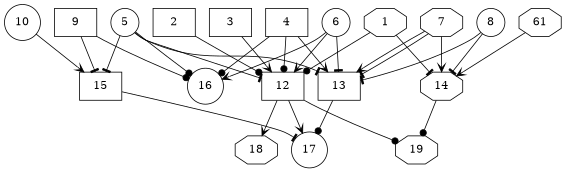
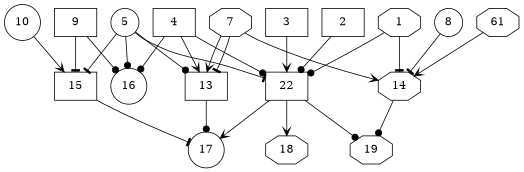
  digraph {
    node [alpha=0.07 shape=box]
    edge [arrowhead=tee]
    1 [alpha=0.16 expect_size=15088640 shape=octagon]
-   12 [alpha=0.11 expect_size=12026880]
+   12 [alpha=0.11 expect_size=12026880 label=22]
    14 [alpha=0.08 expect_size=50018304 shape=octagon]
    17 [alpha=0.02 expect_size=7234560 shape=circle]
    18 [expect_size=23001088 shape=octagon]
    19 [alpha=0.06 expect_size=40038400 shape=octagon]
    2 [alpha=0.06 expect_size=47377408]
    3 [alpha=0.10 expect_size=48545792]
    4 [alpha=0.15 expect_size=30019584]
    13 [alpha=0.02 expect_size=25513984]
    16 [alpha=0.16 expect_size=14688256 shape=circle]
    5 [alpha=0.10 expect_size=17444864 shape=circle]
    15 [expect_size=39256064]
-   6 [alpha=0.17 expect_size=25590784 shape=circle]
    7 [expect_size=29975552 shape=octagon]
    8 [expect_size=35895296 shape=circle]
    9 [alpha=0.18 expect_size=33167360]
    10 [alpha=0.19 expect_size=49697792 shape=circle]
    n19 [alpha=0.16 expect_size=20835328 label=61 shape=octagon]
    1 -> 12 [arrowhead=dot]
    1 -> 14
    12 -> 17 [arrowhead=vee]
    12 -> 18 [arrowhead=vee]
    12 -> 19 [arrowhead=dot]
    14 -> 19 [arrowhead=dot]
    2 -> 12 [arrowhead=dot]
    3 -> 12 [arrowhead=vee]
    4 -> 12 [arrowhead=dot]
    4 -> 13 [arrowhead=vee]
    4 -> 16 [arrowhead=dot]
    13 -> 17 [arrowhead=dot]
    5 -> 12
-   5 -> 13
+   5 -> 13 [arrowhead=dot]
    5 -> 16 [arrowhead=dot]
    5 -> 15
    15 -> 17
-   6 -> 12 [arrowhead=vee]
-   6 -> 13
-   6 -> 16 [arrowhead=vee]
    7 -> 14 [arrowhead=vee]
    7 -> 13 [arrowhead=vee]
    7 -> 13
    8 -> 14
-   8 -> 13
    9 -> 16 [arrowhead=dot]
    9 -> 15
    10 -> 15 [arrowhead=vee]
    n19 -> 14 [arrowhead=vee]
  }
